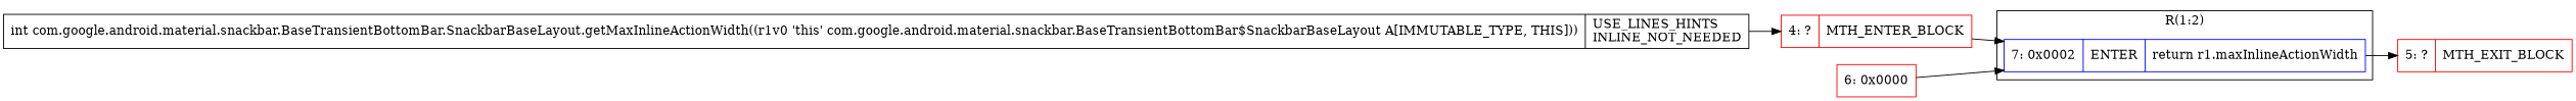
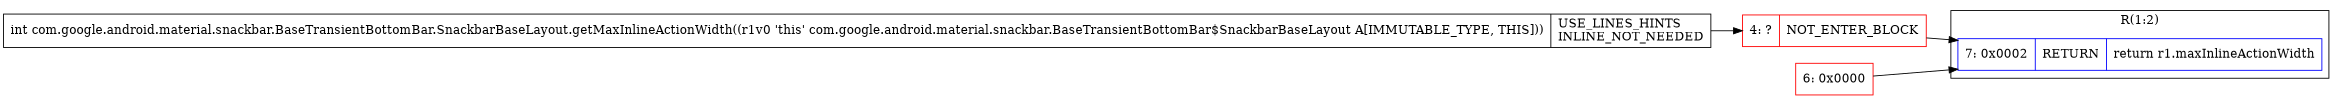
  digraph {
    rankdir=LR
    node [color=red shape=record]
-   n1 [color=blue label="{7\:\ 0x0002|ENTER\l|return r1.maxInlineActionWidth\l}"]
-   n2 [label="{5\:\ ?|MTH_EXIT_BLOCK\l}"]
-   n3 [label="{4\:\ ?|MTH_ENTER_BLOCK\l}"]
+   n1 [color=blue label="{7\:\ 0x0002|RETURN\l|return r1.maxInlineActionWidth\l}"]
+   n3 [label="{4\:\ ?|NOT_ENTER_BLOCK\l}"]
    n4 [label="{6\:\ 0x0000}"]
    n5 [label="{int com.google.android.material.snackbar.BaseTransientBottomBar.SnackbarBaseLayout.getMaxInlineActionWidth((r1v0 'this' com.google.android.material.snackbar.BaseTransientBottomBar$SnackbarBaseLayout A[IMMUTABLE_TYPE, THIS]))  | USE_LINES_HINTS\lINLINE_NOT_NEEDED\l}" color=""]
    subgraph cluster_1 {
      label="R(1:2)"
      n1
    }
-   n1 -> n2
    n3 -> n1
    n4 -> n1
    n5 -> n3
  }
